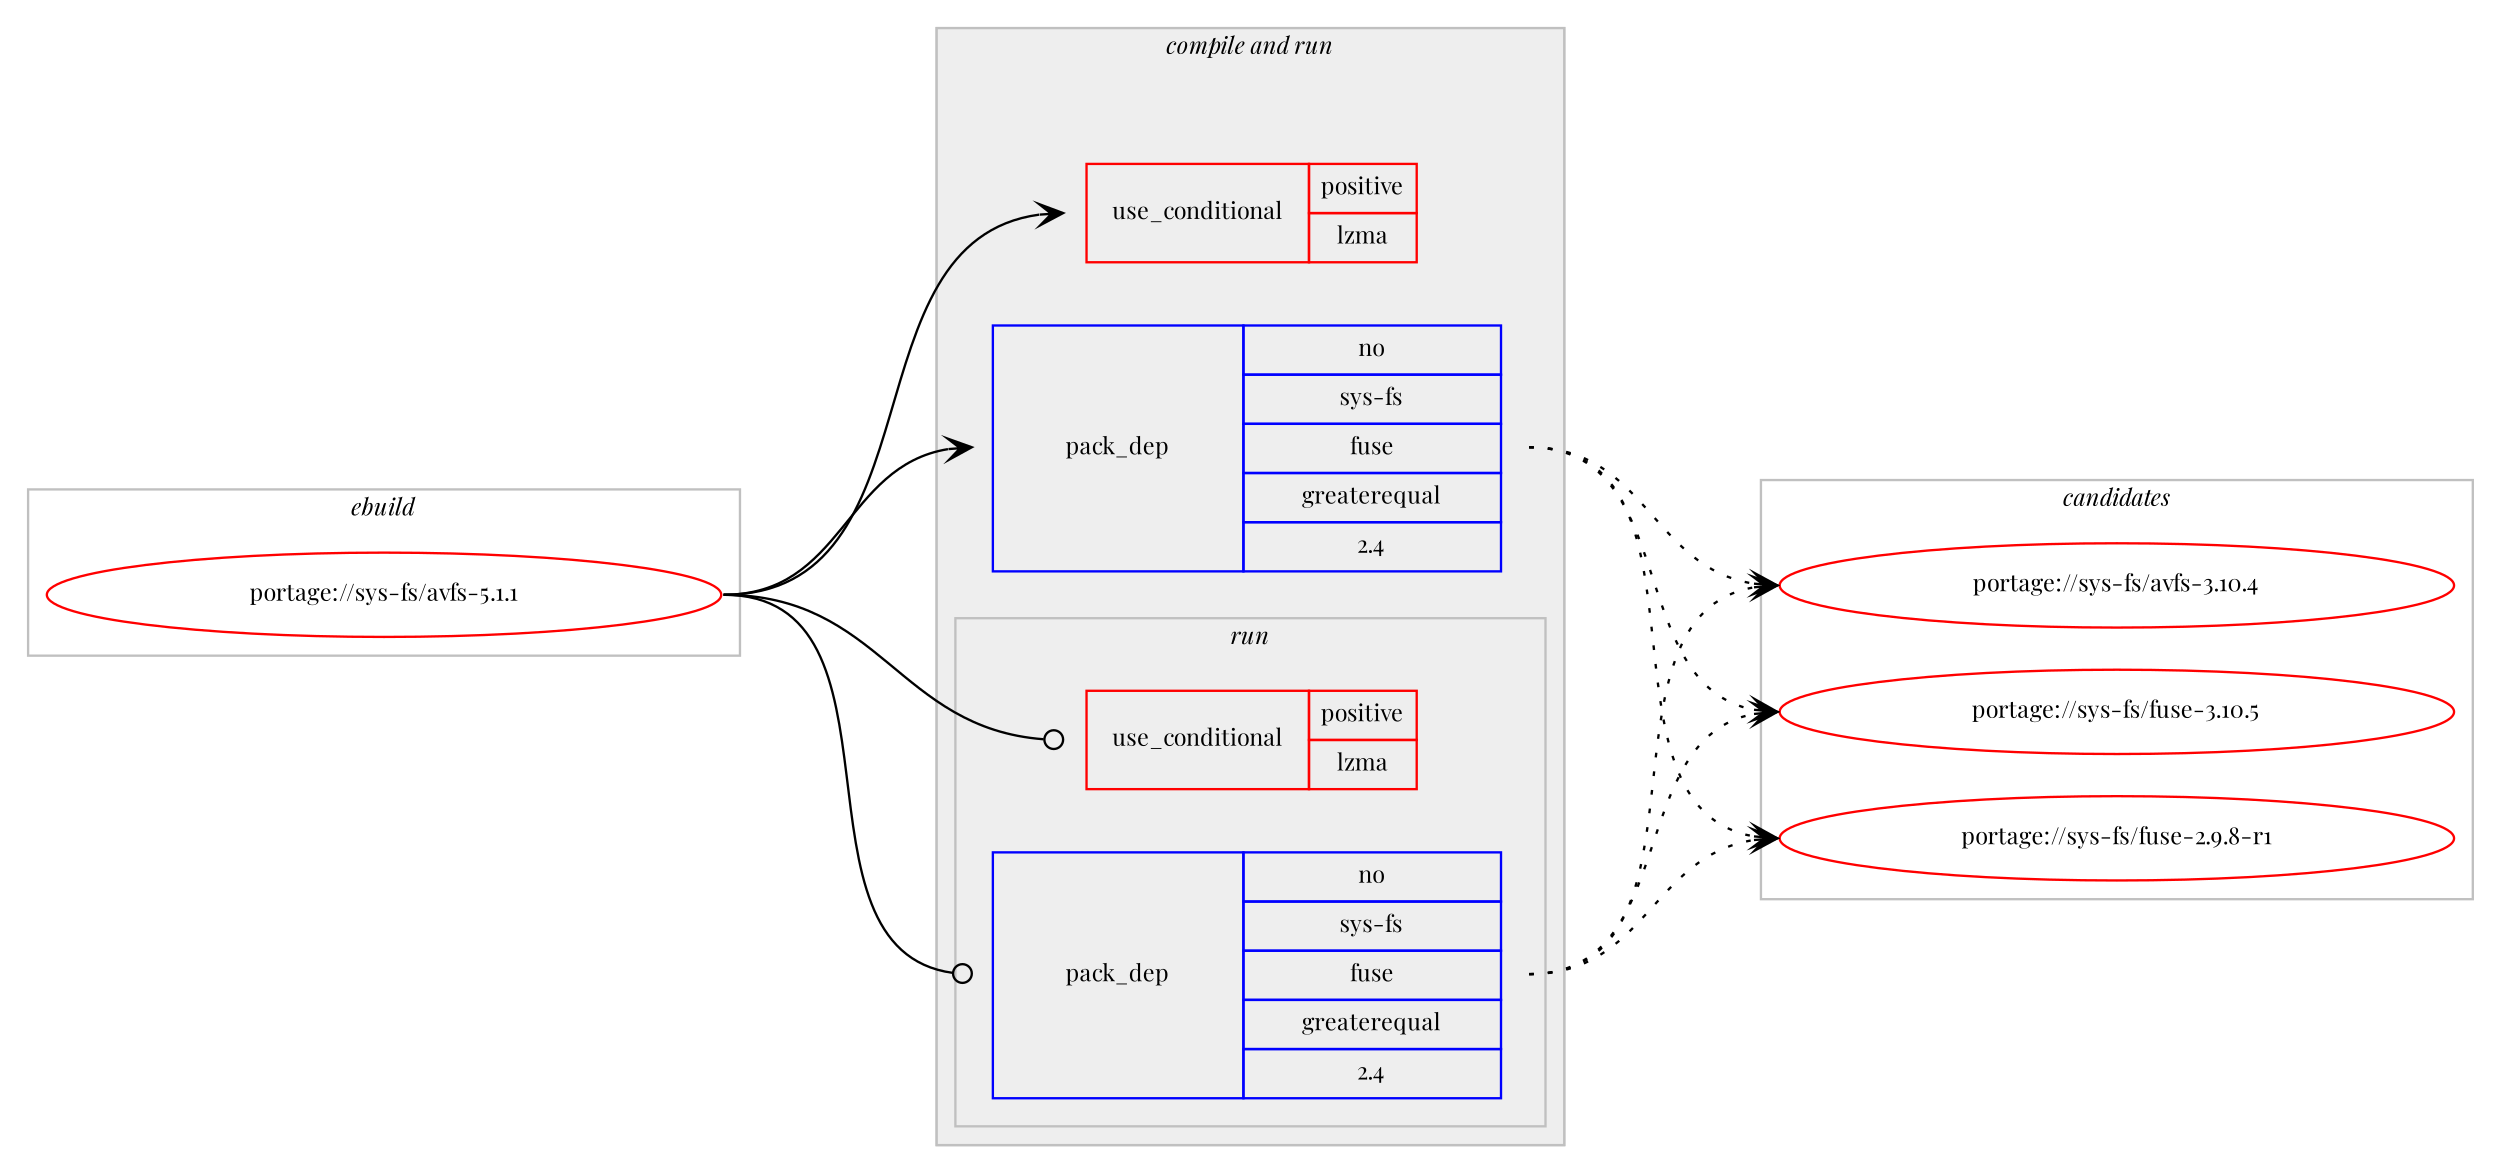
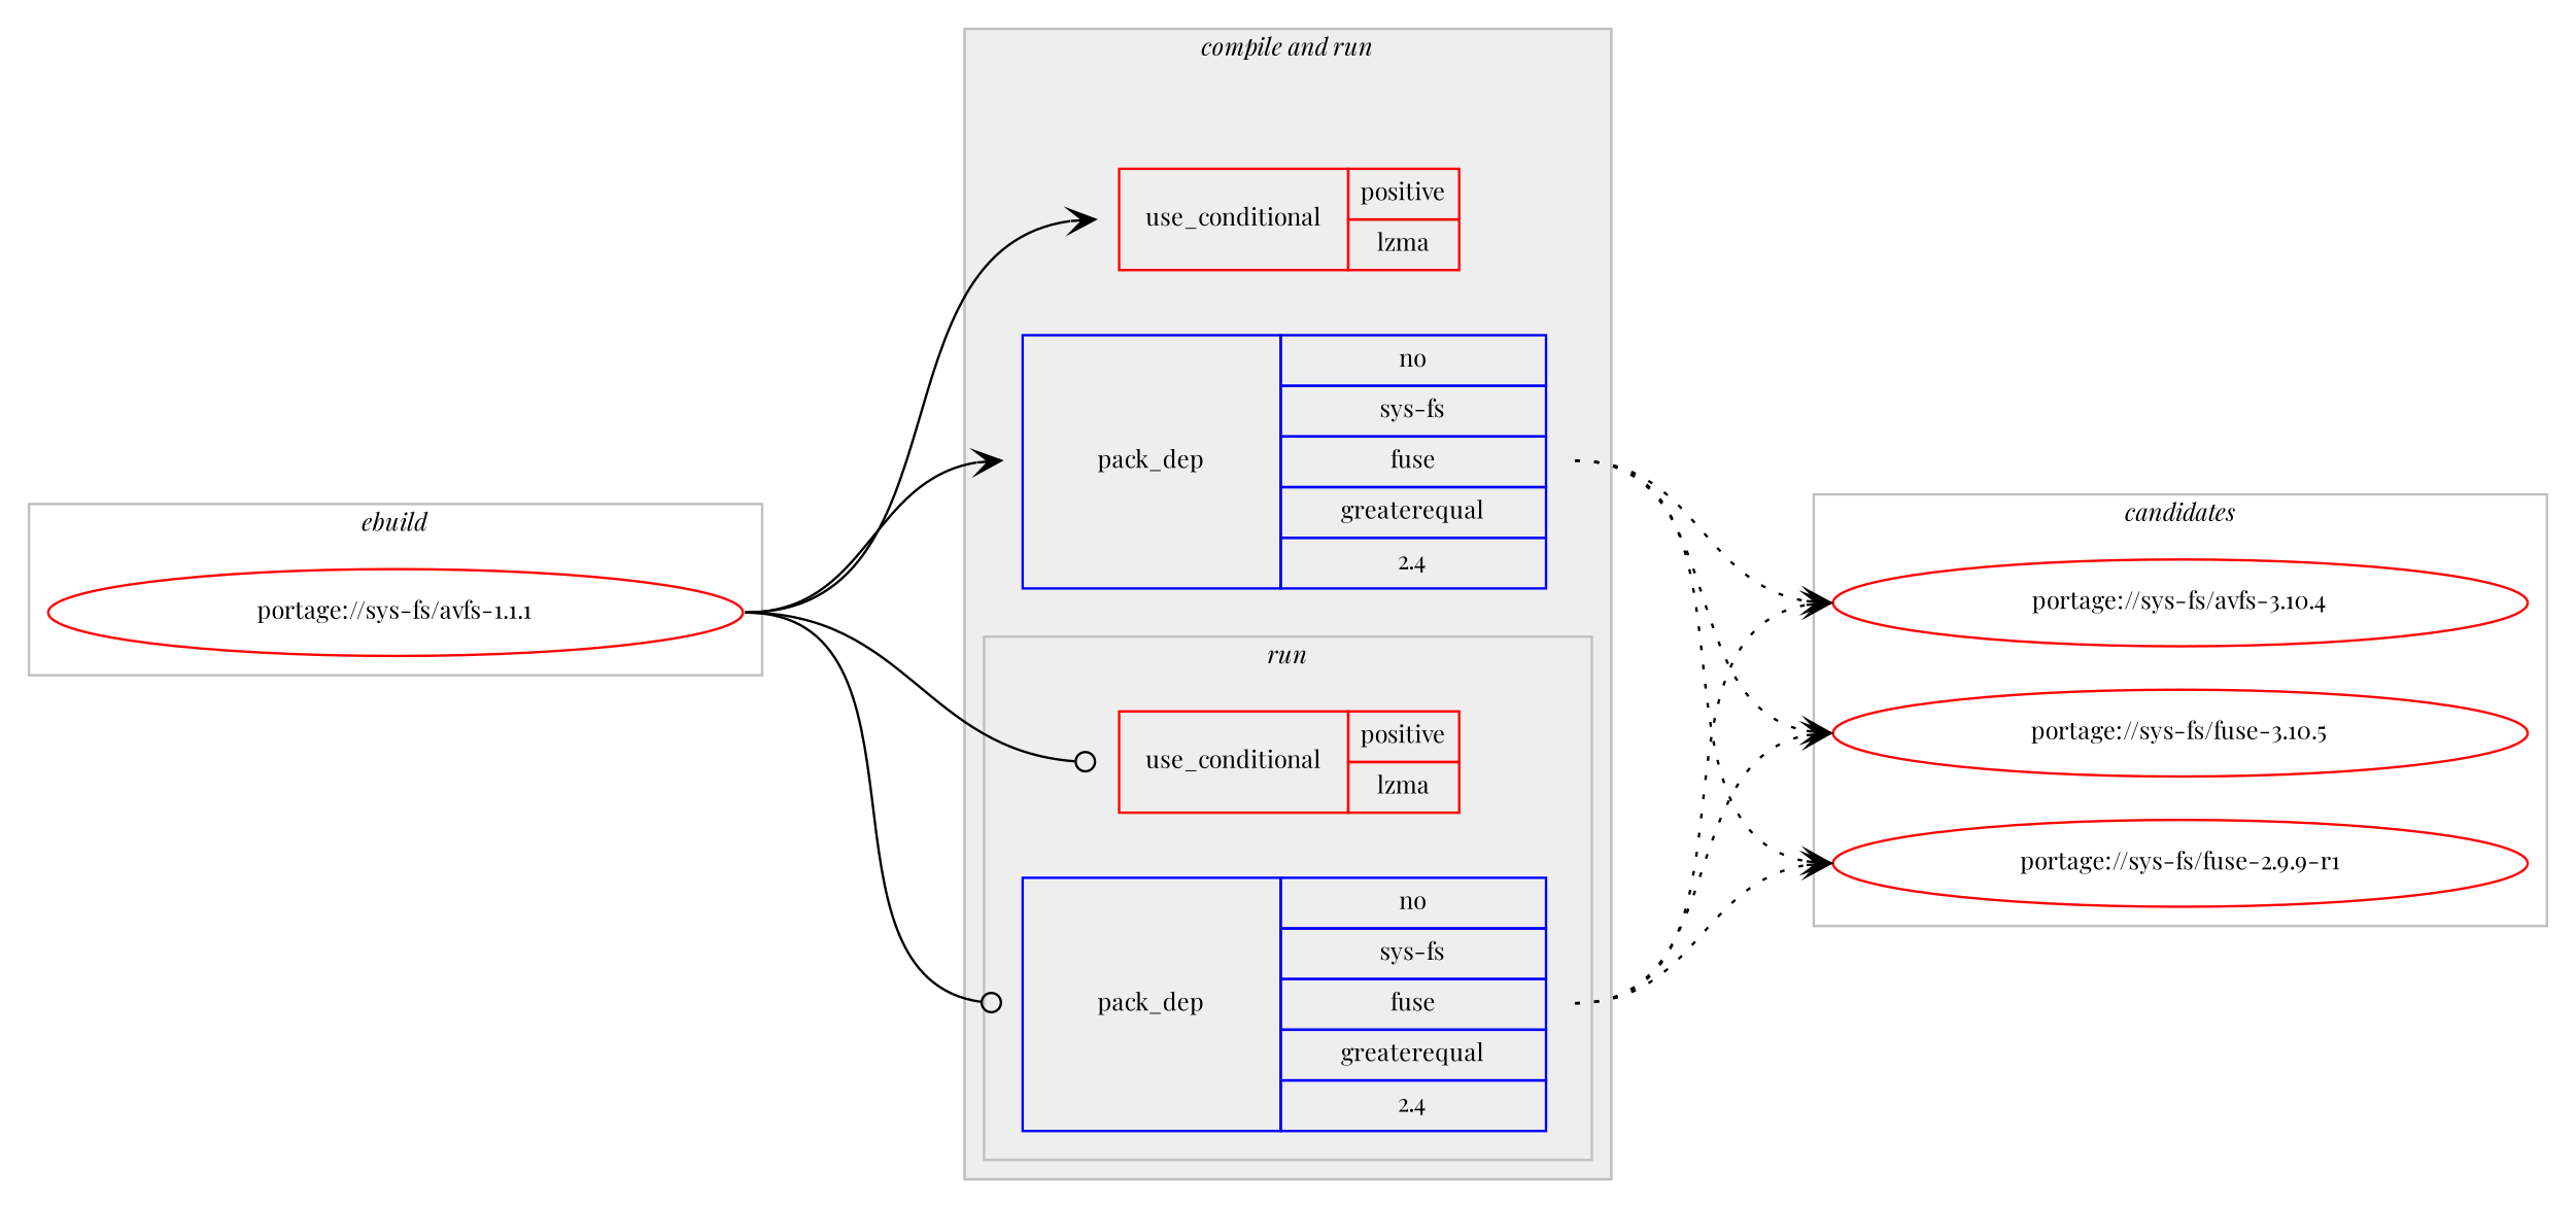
  digraph {
    compound=true
    concentrate=true
    fontname="Playfair Display"
    fontsize=10
    newrank=true
    rankdir=LR
    ranksep=1.5
    node [color=red fontname="Playfair Display" fontsize=10]
    edge [arrowhead=vee fontname="Playfair Display" headport=w style=dotted tailport=e weight=100]
-   n1 [label="portage://sys-fs/avfs-5.1.1" width=4]
+   n1 [label="portage://sys-fs/avfs-1.1.1" width=4]
    n2 [label=<<TABLE BORDER="0" CELLBORDER="1" CELLSPACING="0" CELLPADDING="4"><TR><TD ROWSPAN="3" CELLPADDING="10">use_conditional</TD></TR><TR><TD>positive</TD></TR><TR><TD>lzma</TD></TR></TABLE>> shape=none]
    n3 [color=blue label=<<TABLE BORDER="0" CELLBORDER="1" CELLSPACING="0" CELLPADDING="4" WIDTH="220"><TR><TD ROWSPAN="6" CELLPADDING="30">pack_dep</TD></TR><TR><TD WIDTH="110">no</TD></TR><TR><TD>sys-fs</TD></TR><TR><TD>fuse</TD></TR><TR><TD>greaterequal</TD></TR><TR><TD>2.4</TD></TR></TABLE>> shape=none]
    n4 [label=<<TABLE BORDER="0" CELLBORDER="1" CELLSPACING="0" CELLPADDING="4"><TR><TD ROWSPAN="3" CELLPADDING="10">use_conditional</TD></TR><TR><TD>positive</TD></TR><TR><TD>lzma</TD></TR></TABLE>> shape=none]
    n5 [color=blue label=<<TABLE BORDER="0" CELLBORDER="1" CELLSPACING="0" CELLPADDING="4" WIDTH="220"><TR><TD ROWSPAN="6" CELLPADDING="30">pack_dep</TD></TR><TR><TD WIDTH="110">no</TD></TR><TR><TD>sys-fs</TD></TR><TR><TD>fuse</TD></TR><TR><TD>greaterequal</TD></TR><TR><TD>2.4</TD></TR></TABLE>> shape=none]
-   n6 [label="portage://sys-fs/fuse-2.9.8-r1" width=4]
+   n6 [label="portage://sys-fs/fuse-2.9.9-r1" width=4]
    n7 [label="portage://sys-fs/avfs-3.10.4" width=4]
    n8 [label="portage://sys-fs/fuse-3.10.5" width=4]
    subgraph cluster_1 {
      color=gray
      label=<<i>ebuild</i>>
      rank=same
      n1
    }
    subgraph cluster_2 {
      color=gray
      label=<<i>dependencies</i>>
      subgraph cluster_3 {
        color=gray
        fillcolor="#eeeeee"
        label=<<i>compile</i>>
        style=filled
        subgraph sub_4 {
          color=gray
          fillcolor="#eeeeee"
          label=<<i>compile</i>>
          style=filled
          n2
        }
        subgraph sub_5 {
          color=gray
          fillcolor="#eeeeee"
          label=<<i>compile</i>>
          style=filled
          n3
        }
      }
      subgraph cluster_6 {
        color=gray
        fillcolor="#eeeeee"
        label=<<i>compile and run</i>>
        style=filled
      }
      subgraph cluster_7 {
        color=gray
        fillcolor="#eeeeee"
        label=<<i>run</i>>
        style=filled
        subgraph sub_8 {
          color=gray
          fillcolor="#eeeeee"
          label=<<i>run</i>>
          style=filled
          n4
        }
        subgraph sub_9 {
          color=gray
          fillcolor="#eeeeee"
          label=<<i>run</i>>
          style=filled
          n5
        }
      }
    }
    subgraph cluster_10 {
      color=gray
      label=<<i>candidates</i>>
      rank=same
      subgraph sub_11 {
        color=black
        label=<<i>candidates</i>>
        nodesep=1
        rank=same
        n6
        n7
        n8
      }
      subgraph sub_12 {
        color=black
        label=<<i>candidates</i>>
        nodesep=1
        rank=same
        n6
        n7
        n8
      }
    }
    n1 -> n2 [style=solid weight=20]
    n1 -> n3 [style=solid weight=20]
    n1 -> n4 [arrowhead=odot style=solid weight=20]
    n1 -> n5 [arrowhead=odot style=solid weight=20]
    n3 -> n6
    n3 -> n7
    n3 -> n8
    n5 -> n6
    n5 -> n7
    n5 -> n8
  }
